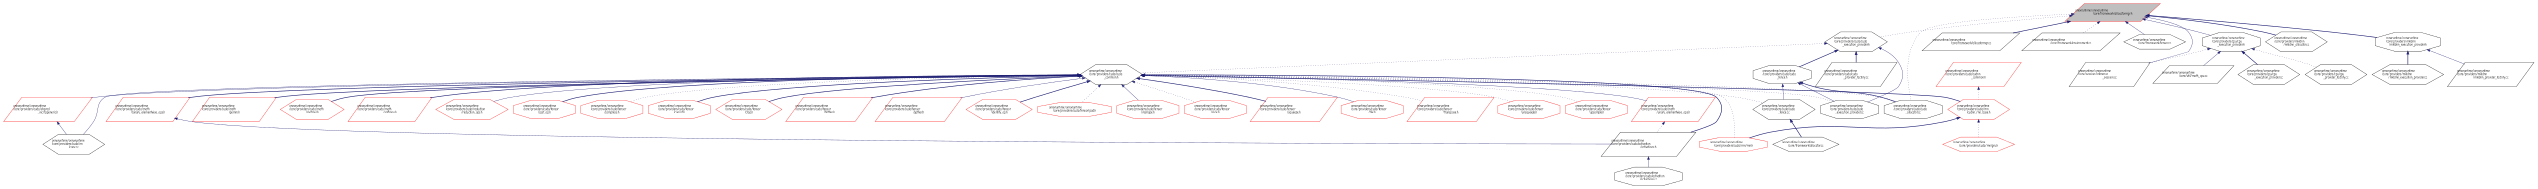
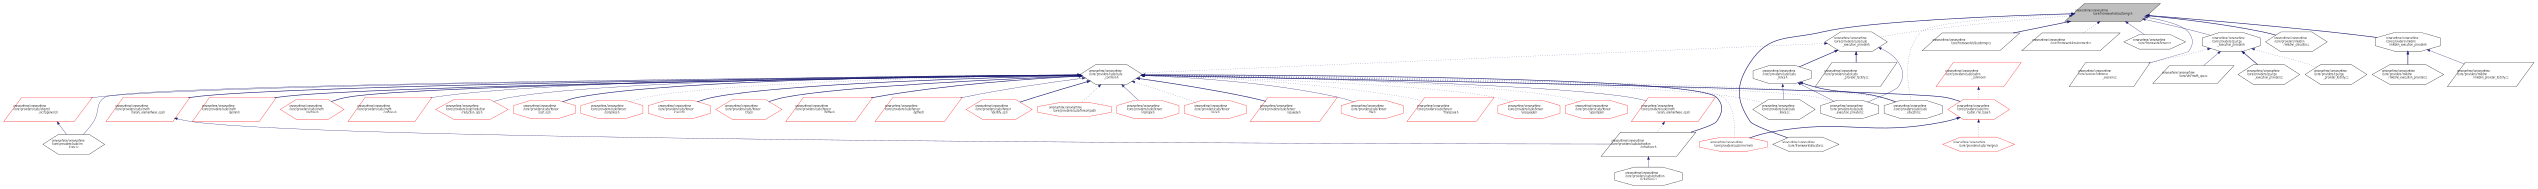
  digraph {
    fontname="Comic Neue"
    node [color=red fillcolor=white fontname="Comic Neue" fontsize=10 shape=parallelogram style=filled]
    edge [color=midnightblue dir=back fontname="Comic Neue" fontsize=10 labelfontname=Helvetica labelfontsize=10 style=bold]
-   n1 [fillcolor=grey75 fontcolor=black height=0.2 label="onnxruntime/onnxruntime\l/core/framework/allocatormgr.h" width=0.4]
+   n1 [color=black fillcolor=grey75 fontcolor=black height=0.2 label="onnxruntime/onnxruntime\l/core/framework/allocatormgr.h" width=0.4]
    n2 [color=black height=0.2 label="onnxruntime/onnxruntime\l/core/framework/allocator.cc" shape=hexagon width=0.4]
    n3 [color=black height=0.2 label="onnxruntime/onnxruntime\l/core/framework/allocatormgr.cc" width=0.4]
    n4 [color=black height=0.2 label="onnxruntime/onnxruntime\l/core/framework/environment.cc" width=0.4]
    n5 [color=black height=0.2 label="onnxruntime/onnxruntime\l/core/framework/tensor.cc" shape=hexagon width=0.4]
    n6 [color=black height=0.2 label="onnxruntime/onnxruntime\l/core/providers/cpu/cpu\l_execution_provider.h" shape=octagon width=0.4]
    n7 [color=black height=0.2 label="onnxruntime/onnxruntime\l/core/session/inference\l_session.cc" width=0.4]
    n8 [color=black height=0.2 label="onnxruntime/onnxruntime\l/core/providers/cuda/cuda\l_execution_provider.h" shape=hexagon width=0.4]
    n9 [color=black height=0.2 label="onnxruntime/onnxruntime\l/core/providers/cuda/cuda\l_allocator.cc" shape=octagon width=0.4]
    n10 [color=black height=0.2 label="onnxruntime/onnxruntime\l/core/providers/mkldnn\l/mkldnn_allocator.cc" shape=hexagon width=0.4]
    n11 [color=black height=0.2 label="onnxruntime/onnxruntime\l/core/providers/mkldnn\l/mkldnn_execution_provider.h" shape=octagon width=0.4]
    n12 [color=black height=0.2 label="onnxruntime/onnxruntime\l/core/providers/cpu/cpu\l_execution_provider.cc" shape=hexagon width=0.4]
    n13 [color=black height=0.2 label="onnxruntime/onnxruntime\l/core/providers/cpu/cpu\l_provider_factory.cc" shape=hexagon width=0.4]
    n14 [color=black height=0.2 label="onnxruntime/onnxruntime\l/core/util/math_cpu.cc" width=0.4]
    n15 [color=black height=0.2 label="onnxruntime/onnxruntime\l/core/providers/cuda/cuda\l_common.h" shape=hexagon width=0.4]
    n16 [color=black height=0.2 label="onnxruntime/onnxruntime\l/core/providers/cuda/cuda\l_execution_provider.cc" shape=octagon width=0.4]
    n17 [color=black height=0.2 label="onnxruntime/onnxruntime\l/core/providers/cuda/cuda\l_fence.h" shape=octagon width=0.4]
    n18 [color=black height=0.2 label="onnxruntime/onnxruntime\l/core/providers/cuda/cuda\l_provider_factory.cc" width=0.4]
    n19 [color=black height=0.2 label="onnxruntime/onnxruntime\l/core/providers/mkldnn\l/mkldnn_execution_provider.cc" shape=hexagon width=0.4]
    n20 [color=black height=0.2 label="onnxruntime/onnxruntime\l/core/providers/mkldnn\l/mkldnn_provider_factory.cc" width=0.4]
    n21 [color=black height=0.2 label="onnxruntime/onnxruntime\l/core/providers/cuda/activation\l/activations.h" width=0.4]
    n22 [color=black height=0.2 label="onnxruntime/onnxruntime\l/core/providers/cuda/cuda\l_fence.cc" shape=hexagon width=0.4]
    n23 [height=0.2 label="onnxruntime/onnxruntime\l/core/providers/cuda/rnn\l/cudnn_rnn_base.h" shape=hexagon width=0.4]
    n24 [height=0.2 label="onnxruntime/onnxruntime\l/core/providers/cuda/rnn/rnn.h" shape=octagon width=0.4]
    n25 [height=0.2 label="onnxruntime/onnxruntime\l/core/providers/cuda/math\l/binary_elementwise_ops.h" width=0.4]
    n26 [height=0.2 label="onnxruntime/onnxruntime\l/core/providers/cuda/math\l/gemm.h" width=0.4]
    n27 [height=0.2 label="onnxruntime/onnxruntime\l/core/providers/cuda/math\l/matmul.h" shape=hexagon width=0.4]
    n28 [height=0.2 label="onnxruntime/onnxruntime\l/core/providers/cuda/math\l/softmax.h" width=0.4]
    n29 [height=0.2 label="onnxruntime/onnxruntime\l/core/providers/cuda/math\l/unary_elementwise_ops.h" width=0.4]
    n30 [color=black height=0.2 label="onnxruntime/onnxruntime\l/core/providers/cuda/nn\l/conv.cc" shape=hexagon width=0.4]
    n31 [height=0.2 label="onnxruntime/onnxruntime\l/core/providers/cuda/reduction\l/reduction_ops.h" shape=hexagon width=0.4]
    n32 [height=0.2 label="onnxruntime/onnxruntime\l/core/providers/cuda/shared\l_inc/fpgeneric.h" width=0.4]
    n33 [height=0.2 label="onnxruntime/onnxruntime\l/core/providers/cuda/tensor\l/cast_op.h" shape=octagon width=0.4]
    n34 [height=0.2 label="onnxruntime/onnxruntime\l/core/providers/cuda/tensor\l/compress.h" shape=octagon width=0.4]
    n35 [height=0.2 label="onnxruntime/onnxruntime\l/core/providers/cuda/tensor\l/concat.h" shape=octagon width=0.4]
    n36 [height=0.2 label="onnxruntime/onnxruntime\l/core/providers/cuda/tensor\l/crop.h" shape=hexagon width=0.4]
    n37 [height=0.2 label="onnxruntime/onnxruntime\l/core/providers/cuda/tensor\l/flatten.h" width=0.4]
    n38 [height=0.2 label="onnxruntime/onnxruntime\l/core/providers/cuda/tensor\l/gather.h" width=0.4]
    n39 [height=0.2 label="onnxruntime/onnxruntime\l/core/providers/cuda/tensor\l/identity_op.h" shape=hexagon width=0.4]
    n40 [height=0.2 label="onnxruntime/onnxruntime\l/core/providers/cuda/tensor/pad.h" shape=octagon width=0.4]
    n41 [height=0.2 label="onnxruntime/onnxruntime\l/core/providers/cuda/tensor\l/reshape.h" shape=octagon width=0.4]
    n42 [height=0.2 label="onnxruntime/onnxruntime\l/core/providers/cuda/tensor\l/slice.h" shape=octagon width=0.4]
    n43 [height=0.2 label="onnxruntime/onnxruntime\l/core/providers/cuda/tensor\l/squeeze.h" width=0.4]
    n44 [height=0.2 label="onnxruntime/onnxruntime\l/core/providers/cuda/tensor\l/tile.h" shape=octagon width=0.4]
    n45 [height=0.2 label="onnxruntime/onnxruntime\l/core/providers/cuda/tensor\l/transpose.h" width=0.4]
    n46 [height=0.2 label="onnxruntime/onnxruntime\l/core/providers/cuda/tensor\l/unsqueeze.h" shape=octagon width=0.4]
    n47 [height=0.2 label="onnxruntime/onnxruntime\l/core/providers/cuda/tensor\l/upsample.h" shape=octagon width=0.4]
    n48 [color=black height=0.2 label="onnxruntime/onnxruntime\l/core/providers/cuda/activation\l/activations.cc" shape=octagon width=0.4]
    n49 [height=0.2 label="onnxruntime/onnxruntime\l/core/providers/cuda/cudnn\l_common.h" width=0.4]
    n50 [height=0.2 label="onnxruntime/onnxruntime\l/core/providers/cuda/rnn/gru.h" shape=hexagon width=0.4]
-   n22 -> n2
+   n1 -> n2
    n1 -> n3
    n1 -> n4 [style=dotted]
    n1 -> n5 [style=solid]
    n1 -> n6 [style=solid]
    n1 -> n7 [style=solid]
    n1 -> n8 [style=dotted]
    n1 -> n9 [style=dotted]
    n1 -> n10
    n1 -> n11
    n6 -> n7 [style=dotted]
    n6 -> n12
    n6 -> n13 [style=dotted]
    n6 -> n14 [style=solid]
    n8 -> n15 [style=dotted]
    n8 -> n16 [style=solid]
    n8 -> n17
    n8 -> n18
    n11 -> n19
    n11 -> n20 [style=solid]
    n15 -> n9 [style=dotted]
    n15 -> n16 [style=dotted]
    n15 -> n21
    n15 -> n22 [style=dotted]
    n15 -> n23
    n15 -> n24 [style=dotted]
    n15 -> n25
    n15 -> n26
    n15 -> n27
-   n15 -> n28
+   n15 -> n28 [style=solid]
    n15 -> n29 [style=solid]
    n15 -> n30 [style=solid]
    n15 -> n31 [style=solid]
    n15 -> n32 [style=solid]
    n15 -> n33
    n15 -> n34 [style=dotted]
    n15 -> n35
    n15 -> n36
    n15 -> n37
    n15 -> n38 [style=solid]
    n15 -> n39
    n15 -> n40 [style=dotted]
    n15 -> n41 [style=solid]
    n15 -> n42 [style=dotted]
    n15 -> n43
    n15 -> n44 [style=solid]
    n15 -> n45 [style=dotted]
    n15 -> n46 [style=dotted]
    n15 -> n47 [style=dotted]
    n17 -> n9
    n17 -> n16 [style=solid]
    n17 -> n22 [style=solid]
    n21 -> n48 [style=solid]
    n23 -> n24
    n23 -> n50 [style=dotted]
    n25 -> n21 [style=solid]
    n29 -> n21 [style=dotted]
    n32 -> n30 [style=solid]
    n49 -> n23 [style=dotted]
  }
